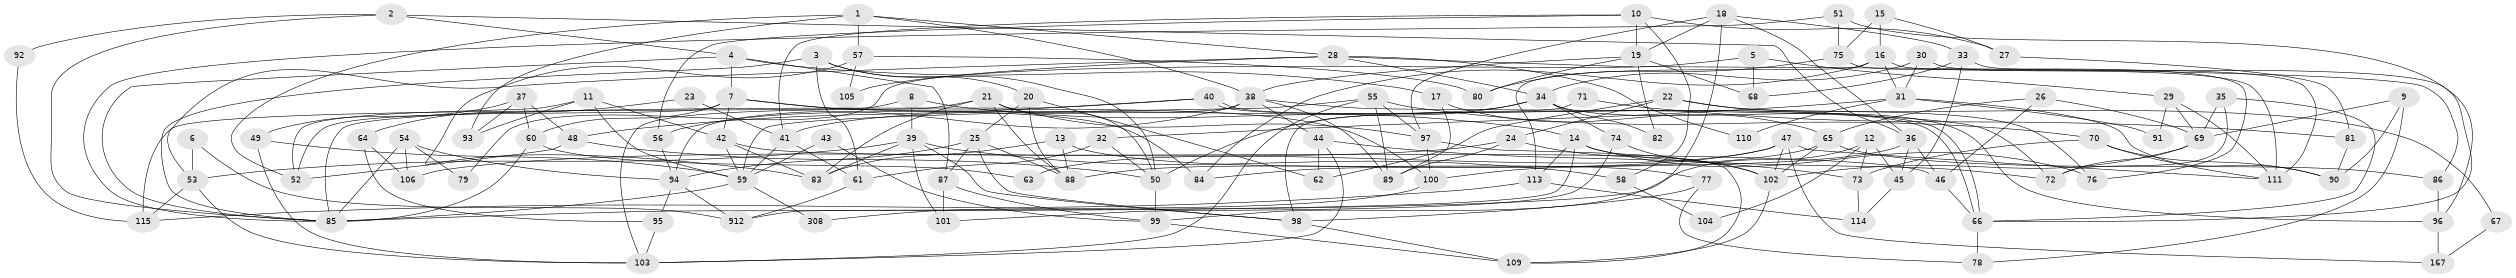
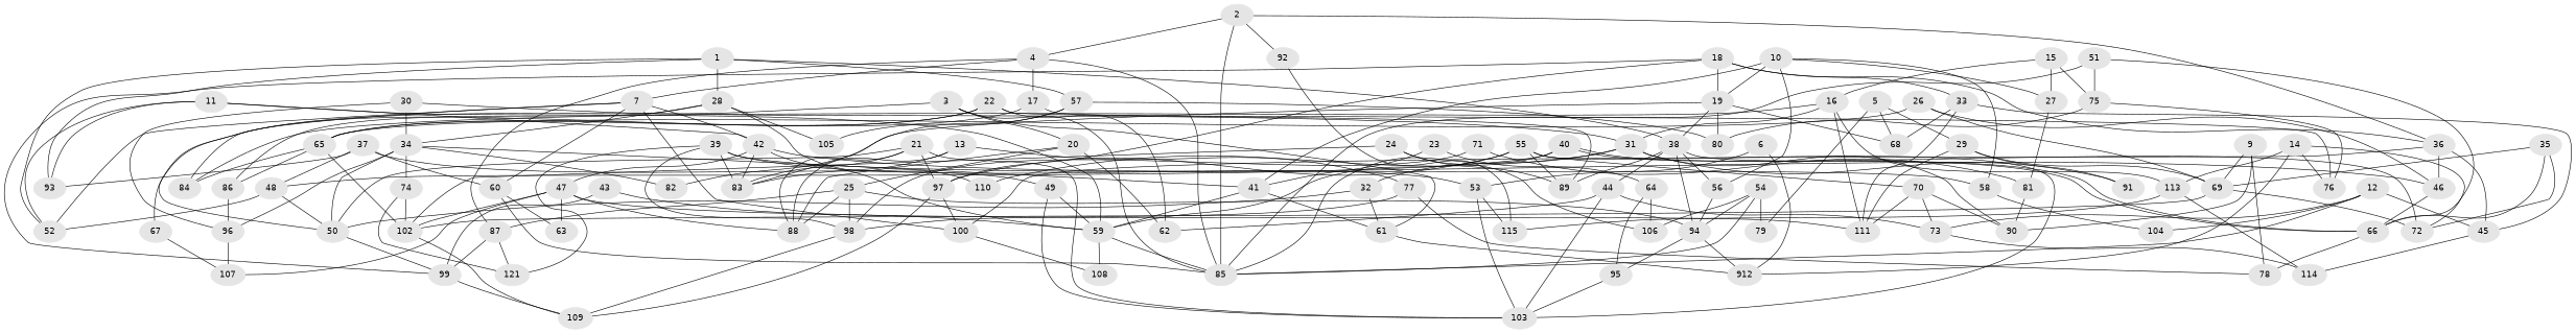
  graph {
    fontname="DejaVu Sans"
    node [color=gray90 fontname="DejaVu Sans" style=filled]
    edge [fontname="DejaVu Sans"]
    1
    28
    38
    52
    57
    93
    53
    34
    86
    105
    110
    56
    72
    89
    94
    44
    83
    80
    2
    4
    36
    85
    92
    7
    17
    87
    100
    45
    46
    115
    3
    20
    50
    61
    88
    25
    62
    99
    n39 [label=912]
    42
    60
    84
    65
-   101
+   101 [label=121]
    5
    29
    68
    79
    69
    111
    91
    6
    103
    59
    47
    63
-   108 [label=308]
-   8
+   108
    14
    39
    76
    113
    58
    98
    9
    78
    90
    102
    10
    19
    27
    41
    82
    81
    104
    11
    12
    73
    114
    13
    77
    15
    16
    75
    31
    32
    18
    33
    97
    109
    21
    22
    24
    67
    106
-   107 [label=167]
+   107
    23
    64
    95
    26
    66
    96
    74
    30
    35
    37
    48
    49
    40
    43
    51
    54
    55
    70
    71
    1 -- 28
    1 -- 38
    1 -- 52
    1 -- 57
    1 -- 93
-   28 -- 53
    28 -- 34
    28 -- 86
    28 -- 105
    28 -- 110
    38 -- 56
    38 -- 72
    38 -- 89
    38 -- 94
    38 -- 44
    57 -- 105
    57 -- 83
    57 -- 80
    53 -- 115
    53 -- 103
    34 -- 50
    34 -- 41
    34 -- 82
    34 -- 96
    34 -- 74
    86 -- 96
    56 -- 94
    94 -- n39
    94 -- 95
    44 -- 62
    44 -- 103
    44 -- 73
    2 -- 4
    2 -- 36
    2 -- 85
    2 -- 92
    4 -- 85
    4 -- 7
    4 -- 17
    4 -- 87
    36 -- 100
    36 -- 45
    36 -- 46
    92 -- 115
    7 -- 52
    7 -- 100
    7 -- 42
    7 -- 60
    7 -- 84
    17 -- 89
    17 -- 65
    87 -- 99
    87 -- 101
    100 -- 108
    45 -- 114
    46 -- 66
    3 -- 85
    3 -- 20
    3 -- 50
    3 -- 61
    20 -- 88
    20 -- 25
    20 -- 62
    50 -- 99
    61 -- n39
    25 -- 94
    25 -- 87
    25 -- 88
    25 -- 98
    99 -- 109
    42 -- 83
    42 -- 46
    42 -- 59
+   42 -- 47
    60 -- 85
    60 -- 63
    65 -- 86
    65 -- 84
    65 -- 102
    5 -- 29
    5 -- 68
    5 -- 79
    29 -- 69
    29 -- 111
    29 -- 91
    69 -- 72
    69 -- 102
    6 -- 53
    6 -- n39
    59 -- 85
    59 -- 108
    47 -- 88
    47 -- 111
    47 -- 63
    47 -- 102
    47 -- 107
-   8 -- 115
-   8 -- 14
-   8 -- 39
    14 -- 72
    14 -- n39
    14 -- 76
    14 -- 113
    39 -- 53
    39 -- 83
    39 -- 101
    39 -- 58
    39 -- 98
    113 -- 115
    113 -- 114
    58 -- 104
    98 -- 109
    9 -- 69
    9 -- 78
    9 -- 90
    102 -- 109
    10 -- 56
    10 -- 58
    10 -- 19
    10 -- 27
    10 -- 41
    19 -- 38
    19 -- 80
    19 -- 68
    19 -- 82
    27 -- 81
    41 -- 61
    41 -- 59
    81 -- 90
    11 -- 52
    11 -- 93
    11 -- 42
    11 -- 59
    12 -- 85
    12 -- 45
    12 -- 104
    12 -- 73
    73 -- 114
    13 -- 83
    13 -- 88
    13 -- 77
    77 -- 98
    77 -- 78
    15 -- 27
    15 -- 16
    15 -- 75
    16 -- 84
    16 -- 111
    16 -- 113
    16 -- 31
    75 -- 80
    75 -- 76
    31 -- 110
    31 -- 91
    31 -- 90
    31 -- 32
    32 -- 50
    32 -- 61
    18 -- 36
    18 -- 99
    18 -- 19
    18 -- 33
    18 -- 97
    33 -- 45
    33 -- 68
    33 -- 111
    97 -- 100
    97 -- 109
    21 -- 83
    21 -- 50
    21 -- 88
    21 -- 103
    21 -- 97
    22 -- 62
    22 -- 76
-   22 -- 24
+   22 -- 65
    22 -- 67
    24 -- 89
    24 -- 102
    24 -- 106
    67 -- 107
    23 -- 41
    23 -- 64
    64 -- 106
    64 -- 95
    95 -- 103
    26 -- 46
    26 -- 65
    26 -- 69
    66 -- 78
    96 -- 107
    74 -- 101
    74 -- 102
    30 -- 34
    30 -- 31
    30 -- 96
    35 -- 72
    35 -- 69
    35 -- 66
    37 -- 93
    37 -- 60
    37 -- 48
    37 -- 49
    48 -- 52
    48 -- 50
    49 -- 103
    49 -- 59
    40 -- 85
    40 -- 66
    40 -- 66
    40 -- 48
    43 -- 99
    43 -- 59
    51 -- 85
    51 -- 75
    51 -- 66
    54 -- 94
    54 -- 85
    54 -- 79
    54 -- 106
    55 -- 89
    55 -- 103
    55 -- 59
    55 -- 97
    55 -- 70
    70 -- 111
    70 -- 90
    70 -- 73
    71 -- 98
    71 -- 81
  }
